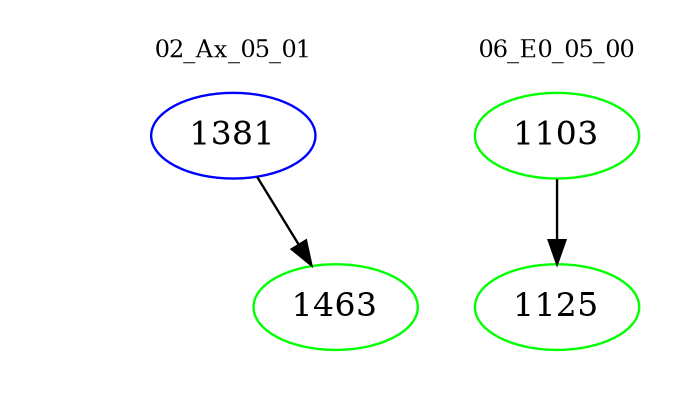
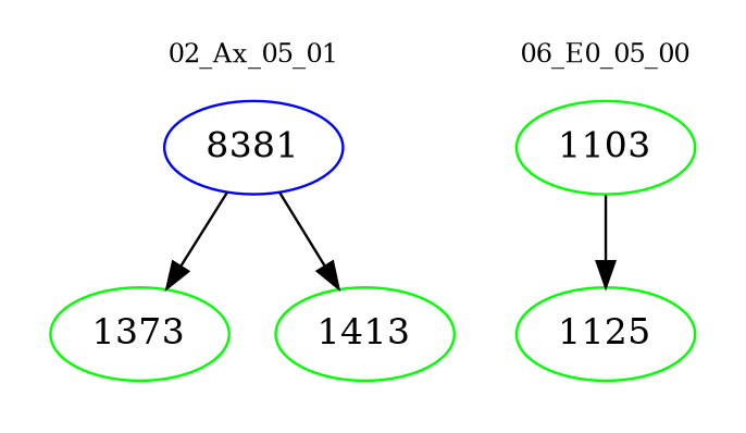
  digraph {
    node [color=green]
    edge [color=black]
-   n1 [color=blue label=1381]
-   n3 [label=1463]
+   n1 [color=blue label=8381]
+   n2 [label=1373]
+   n3 [label=1413]
    n4 [label=1103]
    n5 [label=1125]
    subgraph cluster_1 {
      color=white
      fontsize=10
      label="02_Ax_05_01"
      n1
+     n2
      n3
    }
    subgraph cluster_2 {
      color=white
      fontsize=10
      label="06_E0_05_00"
      n4
      n5
    }
+   n1 -> n2
    n1 -> n3
    n4 -> n5
  }
